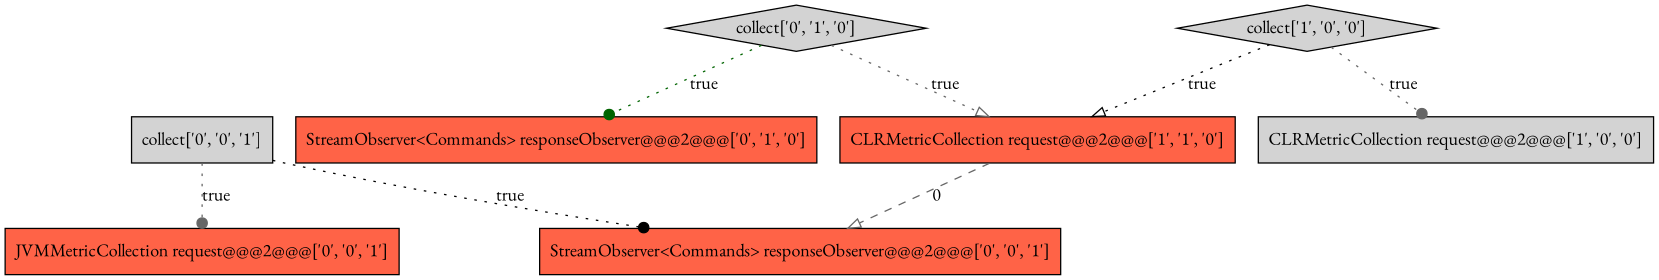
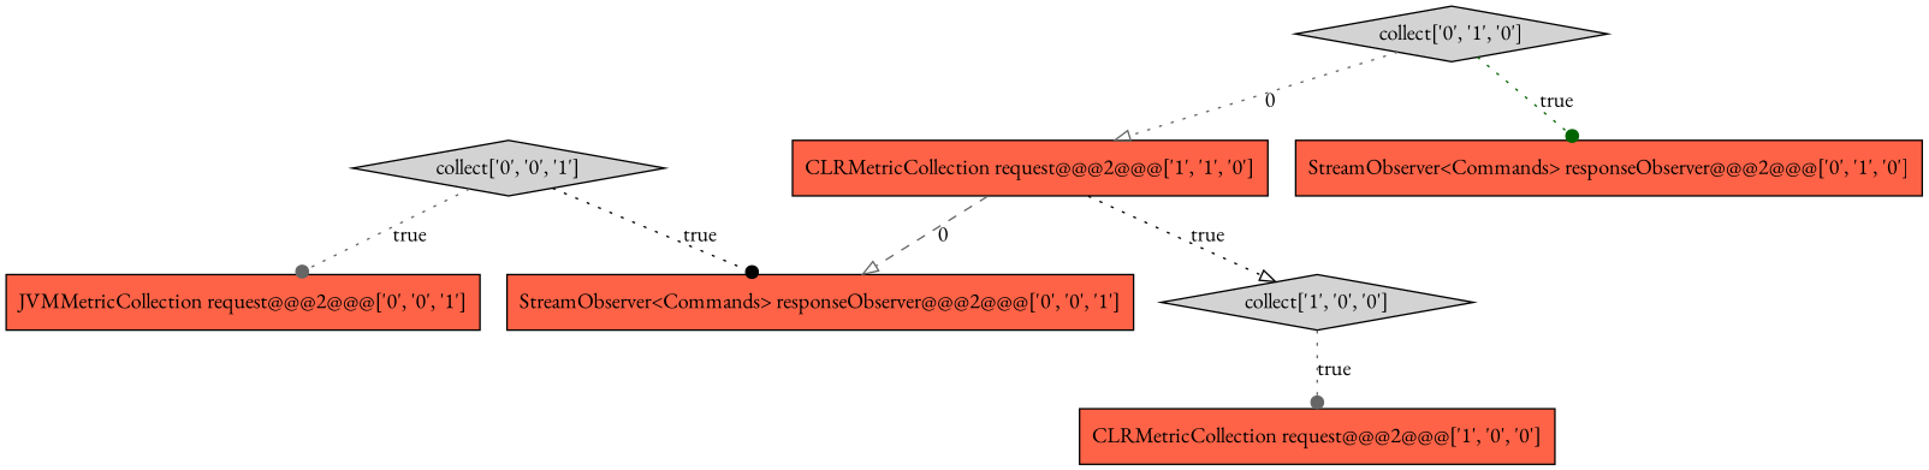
  digraph {
    fontname="EB Garamond"
    node [fillcolor=tomato fontname="EB Garamond" shape=box style=filled]
    edge [arrowhead=dot color=gray40 fontname="EB Garamond" style=dotted]
-   n1 [fillcolor=lightgray label="collect['0', '0', '1']"]
+   n1 [fillcolor=lightgray label="collect['0', '0', '1']" shape=diamond]
    n2 [label="StreamObserver<Commands> responseObserver@@@2@@@['0', '0', '1']"]
    n3 [label="JVMMetricCollection request@@@2@@@['0', '0', '1']"]
    n4 [fillcolor=lightgray label="collect['0', '1', '0']" shape=diamond]
    n5 [label="CLRMetricCollection request@@@2@@@['1', '1', '0']"]
    n6 [label="StreamObserver<Commands> responseObserver@@@2@@@['0', '1', '0']"]
-   n7 [fillcolor=lightgray label="CLRMetricCollection request@@@2@@@['1', '0', '0']"]
+   n7 [label="CLRMetricCollection request@@@2@@@['1', '0', '0']"]
    n8 [fillcolor=lightgray label="collect['1', '0', '0']" shape=diamond]
    n1 -> n2 [color=black label=true]
    n1 -> n3 [label=true]
-   n4 -> n5 [arrowhead=onormal label=true]
+   n4 -> n5 [arrowhead=onormal label=0]
    n4 -> n6 [color=darkgreen label=true]
    n5 -> n2 [arrowhead=onormal label=0 style=dashed]
-   n8 -> n5 [arrowhead=onormal color=black label=true]
+   n5 -> n8 [arrowhead=onormal color=black label=true]
    n8 -> n7 [label=true]
  }
